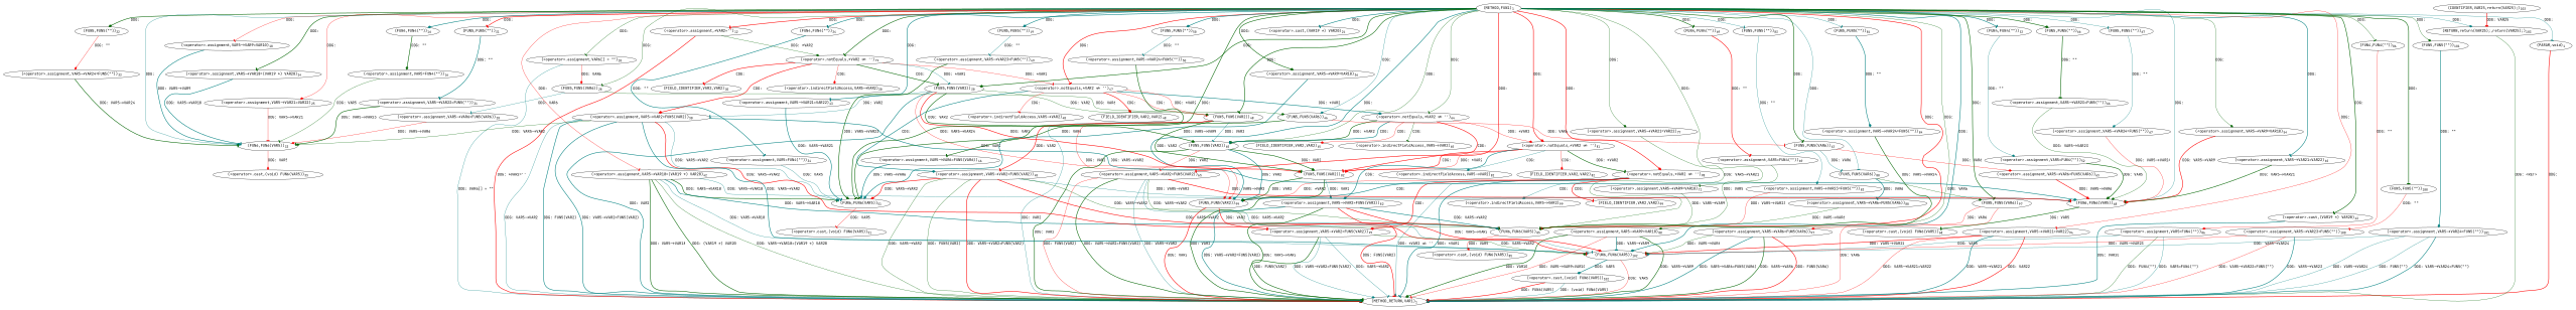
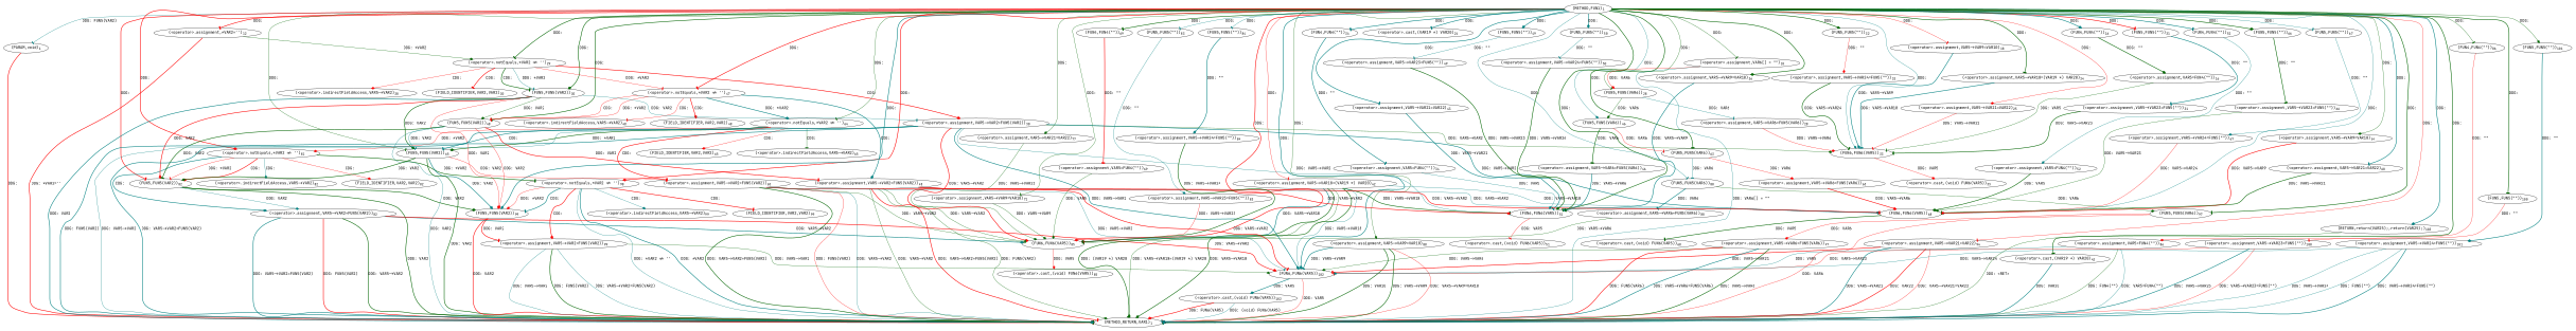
  digraph {
    fontname="JetBrains Mono"
    node [fontname="JetBrains Mono"]
    edge [arrowhead=diamond color=teal fontname="JetBrains Mono" style=bold]
    n1 [label=<(METHOD,FUN1)<SUB>1</SUB>>]
    n2 [label=<(PARAM,void)<SUB>1</SUB>>]
    n3 [label=<(&lt;operator&gt;.assignment,VAR6[] = &quot;&quot;)<SUB>10</SUB>>]
    n4 [label=<(&lt;operator&gt;.assignment,*VAR2='')<SUB>12</SUB>>]
    n5 [label=<(&lt;operator&gt;.assignment,VAR5-&gt;VAR9=VAR10)<SUB>18</SUB>>]
    n6 [label=<(&lt;operator&gt;.assignment,VAR5-&gt;VAR18=(VAR19 *) VAR20)<SUB>24</SUB>>]
    n7 [label=<(&lt;operator&gt;.assignment,VAR5-&gt;VAR21=VAR22)<SUB>25</SUB>>]
    n8 [label=<(&lt;operator&gt;.assignment,VAR5-&gt;VAR9=VAR10)<SUB>36</SUB>>]
    n9 [label=<(&lt;operator&gt;.assignment,VAR5-&gt;VAR18=(VAR19 *) VAR20)<SUB>42</SUB>>]
    n10 [label=<(&lt;operator&gt;.assignment,VAR5-&gt;VAR21=VAR22)<SUB>43</SUB>>]
    n11 [label=<(&lt;operator&gt;.assignment,VAR5-&gt;VAR9=VAR10)<SUB>54</SUB>>]
    n12 [label=<(&lt;operator&gt;.assignment,VAR5-&gt;VAR21=VAR22)<SUB>60</SUB>>]
    n13 [label=<(&lt;operator&gt;.assignment,VAR5-&gt;VAR9=VAR10)<SUB>71</SUB>>]
    n14 [label=<(&lt;operator&gt;.assignment,VAR5-&gt;VAR21=VAR22)<SUB>77</SUB>>]
    n15 [label=<(&lt;operator&gt;.assignment,VAR5-&gt;VAR9=VAR10)<SUB>88</SUB>>]
    n16 [label=<(&lt;operator&gt;.assignment,VAR5-&gt;VAR21=VAR22)<SUB>94</SUB>>]
    n17 [label=<(RETURN,return(VAR25);,return(VAR25);)<SUB>103</SUB>>]
    n18 [label=<(&lt;operator&gt;.notEquals,*VAR2 != '')<SUB>29</SUB>>]
    n19 [label=<(&lt;operator&gt;.notEquals,*VAR2 != '')<SUB>47</SUB>>]
    n20 [label=<(&lt;operator&gt;.notEquals,*VAR2 != '')<SUB>64</SUB>>]
    n21 [label=<(&lt;operator&gt;.notEquals,*VAR2 != '')<SUB>81</SUB>>]
    n22 [label=<(&lt;operator&gt;.notEquals,*VAR2 != '')<SUB>98</SUB>>]
    n23 [label=<(FUN4,FUN4(&quot;&quot;))<SUB>16</SUB>>]
    n24 [label=<(&lt;operator&gt;.cast,(VAR19 *) VAR20)<SUB>24</SUB>>]
    n25 [label=<(FUN5,FUN5(VAR6))<SUB>28</SUB>>]
    n26 [label=<(FUN5,FUN5(&quot;&quot;))<SUB>31</SUB>>]
    n27 [label=<(FUN5,FUN5(&quot;&quot;))<SUB>32</SUB>>]
    n28 [label=<(FUN6,FUN6(VAR5))<SUB>33</SUB>>]
    n29 [label=<(FUN4,FUN4(&quot;&quot;))<SUB>34</SUB>>]
    n30 [label=<(&lt;operator&gt;.cast,(VAR19 *) VAR20)<SUB>42</SUB>>]
    n31 [label=<(FUN5,FUN5(VAR6))<SUB>46</SUB>>]
    n32 [label=<(FUN5,FUN5(&quot;&quot;))<SUB>49</SUB>>]
    n33 [label=<(FUN5,FUN5(&quot;&quot;))<SUB>50</SUB>>]
    n34 [label=<(FUN6,FUN6(VAR5))<SUB>51</SUB>>]
    n35 [label=<(FUN4,FUN4(&quot;&quot;))<SUB>52</SUB>>]
    n36 [label=<(FUN5,FUN5(VAR6))<SUB>63</SUB>>]
    n37 [label=<(FUN5,FUN5(&quot;&quot;))<SUB>66</SUB>>]
    n38 [label=<(FUN5,FUN5(&quot;&quot;))<SUB>67</SUB>>]
    n39 [label=<(FUN6,FUN6(VAR5))<SUB>68</SUB>>]
    n40 [label=<(FUN4,FUN4(&quot;&quot;))<SUB>69</SUB>>]
    n41 [label=<(FUN5,FUN5(VAR6))<SUB>80</SUB>>]
    n42 [label=<(FUN5,FUN5(&quot;&quot;))<SUB>83</SUB>>]
    n43 [label=<(FUN5,FUN5(&quot;&quot;))<SUB>84</SUB>>]
    n44 [label=<(FUN6,FUN6(VAR5))<SUB>85</SUB>>]
    n45 [label=<(FUN4,FUN4(&quot;&quot;))<SUB>86</SUB>>]
    n46 [label=<(FUN5,FUN5(VAR6))<SUB>97</SUB>>]
    n47 [label=<(FUN5,FUN5(&quot;&quot;))<SUB>100</SUB>>]
    n48 [label=<(FUN5,FUN5(&quot;&quot;))<SUB>101</SUB>>]
    n49 [label=<(FUN6,FUN6(VAR5))<SUB>102</SUB>>]
    n50 [label=<(FUN5,FUN5(VAR2))<SUB>30</SUB>>]
    n51 [label=<(FUN5,FUN5(VAR2))<SUB>48</SUB>>]
    n52 [label=<(FUN5,FUN5(VAR2))<SUB>65</SUB>>]
    n53 [label=<(FUN5,FUN5(VAR2))<SUB>82</SUB>>]
    n54 [label=<(FUN5,FUN5(VAR2))<SUB>99</SUB>>]
    n55 [label=<(METHOD_RETURN,VAR1)<SUB>1</SUB>>]
    n56 [label=<(&lt;operator&gt;.assignment,VAR5-&gt;VAR2=FUN5(VAR2))<SUB>30</SUB>>]
    n57 [label=<(&lt;operator&gt;.indirectFieldAccess,VAR5-&gt;VAR2)<SUB>30</SUB>>]
    n58 [label=<(FIELD_IDENTIFIER,VAR2,VAR2)<SUB>30</SUB>>]
    n59 [label=<(&lt;operator&gt;.assignment,VAR5-&gt;VAR2=FUN5(VAR2))<SUB>48</SUB>>]
    n60 [label=<(&lt;operator&gt;.indirectFieldAccess,VAR5-&gt;VAR2)<SUB>48</SUB>>]
    n61 [label=<(FIELD_IDENTIFIER,VAR2,VAR2)<SUB>48</SUB>>]
    n62 [label=<(&lt;operator&gt;.assignment,VAR5-&gt;VAR2=FUN5(VAR2))<SUB>65</SUB>>]
    n63 [label=<(&lt;operator&gt;.indirectFieldAccess,VAR5-&gt;VAR2)<SUB>65</SUB>>]
    n64 [label=<(FIELD_IDENTIFIER,VAR2,VAR2)<SUB>65</SUB>>]
    n65 [label=<(&lt;operator&gt;.assignment,VAR5-&gt;VAR2=FUN5(VAR2))<SUB>82</SUB>>]
    n66 [label=<(&lt;operator&gt;.indirectFieldAccess,VAR5-&gt;VAR2)<SUB>82</SUB>>]
    n67 [label=<(FIELD_IDENTIFIER,VAR2,VAR2)<SUB>82</SUB>>]
    n68 [label=<(&lt;operator&gt;.assignment,VAR5-&gt;VAR2=FUN5(VAR2))<SUB>99</SUB>>]
    n69 [label=<(&lt;operator&gt;.indirectFieldAccess,VAR5-&gt;VAR2)<SUB>99</SUB>>]
    n70 [label=<(FIELD_IDENTIFIER,VAR2,VAR2)<SUB>99</SUB>>]
-   n71 [label=<(IDENTIFIER,VAR25,return(VAR25);)<SUB>103</SUB>>]
    n72 [label=<(&lt;operator&gt;.assignment,VAR5=FUN4(&quot;&quot;))<SUB>16</SUB>>]
    n73 [label=<(&lt;operator&gt;.assignment,VAR5-&gt;VAR6=FUN5(VAR6))<SUB>28</SUB>>]
    n74 [label=<(&lt;operator&gt;.assignment,VAR5-&gt;VAR23=FUN5(&quot;&quot;))<SUB>31</SUB>>]
    n75 [label=<(&lt;operator&gt;.assignment,VAR5-&gt;VAR24=FUN5(&quot;&quot;))<SUB>32</SUB>>]
    n76 [label=<(&lt;operator&gt;.cast,(void) FUN6(VAR5))<SUB>33</SUB>>]
    n77 [label=<(&lt;operator&gt;.assignment,VAR5=FUN4(&quot;&quot;))<SUB>34</SUB>>]
    n78 [label=<(&lt;operator&gt;.assignment,VAR5-&gt;VAR6=FUN5(VAR6))<SUB>46</SUB>>]
    n79 [label=<(&lt;operator&gt;.assignment,VAR5-&gt;VAR23=FUN5(&quot;&quot;))<SUB>49</SUB>>]
    n80 [label=<(&lt;operator&gt;.assignment,VAR5-&gt;VAR24=FUN5(&quot;&quot;))<SUB>50</SUB>>]
    n81 [label=<(&lt;operator&gt;.cast,(void) FUN6(VAR5))<SUB>51</SUB>>]
    n82 [label=<(&lt;operator&gt;.assignment,VAR5=FUN4(&quot;&quot;))<SUB>52</SUB>>]
    n83 [label=<(&lt;operator&gt;.assignment,VAR5-&gt;VAR6=FUN5(VAR6))<SUB>63</SUB>>]
    n84 [label=<(&lt;operator&gt;.assignment,VAR5-&gt;VAR23=FUN5(&quot;&quot;))<SUB>66</SUB>>]
    n85 [label=<(&lt;operator&gt;.assignment,VAR5-&gt;VAR24=FUN5(&quot;&quot;))<SUB>67</SUB>>]
    n86 [label=<(&lt;operator&gt;.cast,(void) FUN6(VAR5))<SUB>68</SUB>>]
    n87 [label=<(&lt;operator&gt;.assignment,VAR5=FUN4(&quot;&quot;))<SUB>69</SUB>>]
    n88 [label=<(&lt;operator&gt;.assignment,VAR5-&gt;VAR6=FUN5(VAR6))<SUB>80</SUB>>]
    n89 [label=<(&lt;operator&gt;.assignment,VAR5-&gt;VAR23=FUN5(&quot;&quot;))<SUB>83</SUB>>]
    n90 [label=<(&lt;operator&gt;.assignment,VAR5-&gt;VAR24=FUN5(&quot;&quot;))<SUB>84</SUB>>]
    n91 [label=<(&lt;operator&gt;.cast,(void) FUN6(VAR5))<SUB>85</SUB>>]
    n92 [label=<(&lt;operator&gt;.assignment,VAR5=FUN4(&quot;&quot;))<SUB>86</SUB>>]
    n93 [label=<(&lt;operator&gt;.assignment,VAR5-&gt;VAR6=FUN5(VAR6))<SUB>97</SUB>>]
    n94 [label=<(&lt;operator&gt;.assignment,VAR5-&gt;VAR23=FUN5(&quot;&quot;))<SUB>100</SUB>>]
    n95 [label=<(&lt;operator&gt;.assignment,VAR5-&gt;VAR24=FUN5(&quot;&quot;))<SUB>101</SUB>>]
    n96 [label=<(&lt;operator&gt;.cast,(void) FUN6(VAR5))<SUB>102</SUB>>]
-   n1 -> n2 [arrowhead=tee label="DDG: " style=solid]
+   n1 -> n2 [arrowhead=tee label="DDG: FUN5(VAR2)" style=solid]
    n1 -> n3 [arrowhead=tee color=darkgreen label="DDG: " style=solid]
    n1 -> n4 [arrowhead=tee color=red label="DDG: "]
    n1 -> n5 [arrowhead=tee color=red label="DDG: " style=solid]
    n1 -> n6 [arrowhead=tee color=darkgreen label="DDG: "]
    n1 -> n7 [color=red label="DDG: " style=solid]
    n1 -> n8 [color=darkgreen label="DDG: "]
    n1 -> n9 [arrowhead=tee color=red label="DDG: " style=solid]
    n1 -> n10 [arrowhead=tee label="DDG: "]
    n1 -> n11 [color=darkgreen label="DDG: " style=solid]
    n1 -> n12 [arrowhead=tee label="DDG: "]
    n1 -> n13 [arrowhead=tee color=darkgreen label="DDG: " style=solid]
    n1 -> n14 [color=darkgreen label="DDG: " style=solid]
    n1 -> n15 [color=darkgreen label="DDG: " style=solid]
    n1 -> n16 [arrowhead=tee color=red label="DDG: " style=solid]
-   n1 -> n17 [label="DDG: " style=solid]
+   n1 -> n17 [label="DDG: "]
    n1 -> n18 [arrowhead=tee color=darkgreen label="DDG: "]
    n1 -> n19 [arrowhead=tee color=red label="DDG: "]
    n1 -> n20 [arrowhead=tee color=darkgreen label="DDG: " style=solid]
    n1 -> n21 [color=red label="DDG: "]
    n1 -> n22 [color=red label="DDG: "]
    n1 -> n23 [label="DDG: "]
    n1 -> n24 [arrowhead=tee label="DDG: "]
    n1 -> n25 [arrowhead=tee color=darkgreen label="DDG: " style=solid]
    n1 -> n26 [arrowhead=tee color=red label="DDG: "]
    n1 -> n27 [color=darkgreen label="DDG: "]
    n1 -> n28 [label="DDG: " style=solid]
    n1 -> n29 [arrowhead=tee label="DDG: "]
    n1 -> n30 [arrowhead=tee color=darkgreen label="DDG: "]
    n1 -> n31 [label="DDG: " style=solid]
    n1 -> n32 [label="DDG: "]
    n1 -> n33 [label="DDG: "]
    n1 -> n34 [arrowhead=tee color=darkgreen label="DDG: "]
    n1 -> n35 [arrowhead=tee label="DDG: "]
    n1 -> n36 [arrowhead=tee color=darkgreen label="DDG: "]
    n1 -> n37 [color=darkgreen label="DDG: "]
    n1 -> n38 [arrowhead=tee label="DDG: " style=solid]
    n1 -> n39 [label="DDG: " style=solid]
    n1 -> n40 [arrowhead=tee color=darkgreen label="DDG: "]
    n1 -> n41 [arrowhead=tee label="DDG: " style=solid]
    n1 -> n42 [arrowhead=tee label="DDG: " style=solid]
    n1 -> n43 [arrowhead=tee label="DDG: " style=solid]
    n1 -> n44 [color=red label="DDG: "]
    n1 -> n45 [arrowhead=tee color=darkgreen label="DDG: " style=solid]
    n1 -> n46 [arrowhead=tee color=darkgreen label="DDG: "]
    n1 -> n47 [arrowhead=tee color=darkgreen label="DDG: "]
    n1 -> n48 [color=darkgreen label="DDG: " style=solid]
    n1 -> n49 [label="DDG: "]
    n1 -> n50 [color=darkgreen label="DDG: "]
    n1 -> n51 [arrowhead=tee color=darkgreen label="DDG: "]
    n1 -> n52 [arrowhead=tee color=darkgreen label="DDG: " style=solid]
    n1 -> n53 [arrowhead=tee color=red label="DDG: "]
    n1 -> n54 [label="DDG: "]
    n2 -> n55 [color=red label="DDG: "]
    n3 -> n25 [color=red label="DDG: VAR6" style=solid]
    n3 -> n55 [arrowhead=tee label="DDG: VAR6[] = &quot;&quot;" style=solid]
    n4 -> n18 [color=darkgreen label="DDG: *VAR2" style=solid]
    n4 -> n55 [color=red label="DDG: *VAR2=''"]
    n5 -> n28 [label="DDG: VAR5-&gt;VAR9"]
    n6 -> n28 [arrowhead=tee label="DDG: VAR5-&gt;VAR18"]
    n7 -> n28 [arrowhead=tee color=red label="DDG: VAR5-&gt;VAR21" style=solid]
    n8 -> n34 [label="DDG: VAR5-&gt;VAR9"]
    n9 -> n34 [arrowhead=tee color=darkgreen label="DDG: VAR5-&gt;VAR18"]
    n9 -> n39 [label="DDG: VAR5-&gt;VAR18" style=solid]
    n9 -> n44 [label="DDG: VAR5-&gt;VAR18"]
    n9 -> n49 [arrowhead=tee label="DDG: VAR5-&gt;VAR18" style=solid]
    n9 -> n55 [color=darkgreen label="DDG: VAR5-&gt;VAR18"]
    n9 -> n55 [arrowhead=tee color=darkgreen label="DDG: (VAR19 *) VAR20"]
    n9 -> n55 [color=darkgreen label="DDG: VAR5-&gt;VAR18=(VAR19 *) VAR20" style=solid]
    n10 -> n34 [arrowhead=tee label="DDG: VAR5-&gt;VAR21"]
    n11 -> n39 [arrowhead=tee color=red label="DDG: VAR5-&gt;VAR9"]
    n12 -> n39 [arrowhead=tee color=darkgreen label="DDG: VAR5-&gt;VAR21"]
    n13 -> n44 [color=darkgreen label="DDG: VAR5-&gt;VAR9" style=solid]
    n14 -> n44 [color=darkgreen label="DDG: VAR5-&gt;VAR21" style=solid]
    n15 -> n49 [arrowhead=tee label="DDG: VAR5-&gt;VAR9"]
    n15 -> n55 [arrowhead=tee color=darkgreen label="DDG: VAR5-&gt;VAR9"]
    n15 -> n55 [color=darkgreen label="DDG: VAR10"]
    n15 -> n55 [arrowhead=tee color=red label="DDG: VAR5-&gt;VAR9=VAR10" style=solid]
    n16 -> n49 [arrowhead=tee color=red label="DDG: VAR5-&gt;VAR21"]
    n16 -> n55 [label="DDG: VAR5-&gt;VAR21"]
    n16 -> n55 [color=red label="DDG: VAR22"]
    n16 -> n55 [color=red label="DDG: VAR5-&gt;VAR21=VAR22" style=solid]
    n17 -> n55 [arrowhead=tee color=darkgreen label="DDG: &lt;RET&gt;" style=solid]
    n18 -> n19 [arrowhead=tee color=red label="DDG: *VAR2" style=solid]
    n18 -> n50 [arrowhead=tee label="DDG: *VAR2" style=solid]
    n18 -> n50 [arrowhead=tee color=darkgreen label="CDG: "]
    n18 -> n56 [color=red label="CDG: "]
    n18 -> n57 [color=red label="CDG: " style=solid]
    n18 -> n58 [arrowhead=tee color=red label="CDG: "]
    n19 -> n20 [label="DDG: *VAR2"]
    n19 -> n51 [arrowhead=tee color=red label="DDG: *VAR2" style=solid]
    n19 -> n51 [arrowhead=tee color=red label="CDG: " style=solid]
    n19 -> n59 [label="CDG: "]
    n19 -> n60 [arrowhead=tee color=red label="CDG: " style=solid]
    n19 -> n61 [color=red label="CDG: "]
    n20 -> n21 [color=red label="DDG: *VAR2" style=solid]
    n20 -> n52 [color=darkgreen label="DDG: *VAR2"]
    n20 -> n52 [arrowhead=tee label="CDG: "]
    n20 -> n62 [arrowhead=tee color=red label="CDG: "]
    n20 -> n63 [arrowhead=tee color=darkgreen label="CDG: " style=solid]
    n20 -> n64 [color=red label="CDG: " style=solid]
    n21 -> n22 [arrowhead=tee color=darkgreen label="DDG: *VAR2"]
    n21 -> n53 [arrowhead=tee color=red label="DDG: *VAR2" style=solid]
    n21 -> n53 [color=red label="CDG: "]
    n21 -> n65 [label="CDG: "]
    n21 -> n66 [label="CDG: " style=solid]
    n21 -> n67 [color=red label="CDG: " style=solid]
    n22 -> n54 [color=red label="DDG: *VAR2" style=solid]
    n22 -> n54 [arrowhead=tee label="CDG: "]
    n22 -> n55 [arrowhead=tee label="DDG: *VAR2"]
    n22 -> n55 [label="DDG: *VAR2 != ''" style=solid]
    n22 -> n68 [color=red label="CDG: "]
    n22 -> n69 [label="CDG: " style=solid]
    n22 -> n70 [arrowhead=tee color=red label="CDG: "]
    n23 -> n72 [color=darkgreen label="DDG: &quot;&quot;"]
    n25 -> n31 [color=darkgreen label="DDG: VAR6" style=solid]
    n25 -> n73 [arrowhead=tee label="DDG: VAR6" style=solid]
    n26 -> n74 [arrowhead=tee label="DDG: &quot;&quot;"]
    n27 -> n75 [color=red label="DDG: &quot;&quot;" style=solid]
    n28 -> n76 [color=red label="DDG: VAR5" style=solid]
    n29 -> n77 [arrowhead=tee label="DDG: &quot;&quot;"]
    n30 -> n55 [arrowhead=tee label="DDG: VAR20"]
    n31 -> n36 [arrowhead=tee color=red label="DDG: VAR6" style=solid]
    n31 -> n78 [arrowhead=tee color=darkgreen label="DDG: VAR6"]
    n32 -> n79 [arrowhead=tee label="DDG: &quot;&quot;" style=solid]
    n33 -> n80 [arrowhead=tee label="DDG: &quot;&quot;" style=solid]
    n34 -> n81 [arrowhead=tee color=red label="DDG: VAR5" style=solid]
    n35 -> n82 [label="DDG: &quot;&quot;" style=solid]
    n36 -> n41 [arrowhead=tee label="DDG: VAR6" style=solid]
    n36 -> n83 [color=red label="DDG: VAR6" style=solid]
    n37 -> n84 [arrowhead=tee color=darkgreen label="DDG: &quot;&quot;"]
    n38 -> n85 [label="DDG: &quot;&quot;" style=solid]
    n39 -> n86 [arrowhead=tee color=darkgreen label="DDG: VAR5"]
    n40 -> n87 [arrowhead=tee color=red label="DDG: &quot;&quot;"]
    n41 -> n46 [color=darkgreen label="DDG: VAR6" style=solid]
    n41 -> n88 [arrowhead=tee label="DDG: VAR6"]
    n42 -> n89 [label="DDG: &quot;&quot;" style=solid]
    n43 -> n90 [label="DDG: &quot;&quot;"]
    n44 -> n91 [color=red label="DDG: VAR5" style=solid]
    n45 -> n92 [color=red label="DDG: &quot;&quot;" style=solid]
    n46 -> n55 [arrowhead=tee color=red label="DDG: VAR6" style=solid]
    n46 -> n93 [color=red label="DDG: VAR6" style=solid]
    n47 -> n94 [arrowhead=tee color=red label="DDG: &quot;&quot;" style=solid]
    n48 -> n95 [label="DDG: &quot;&quot;"]
    n49 -> n55 [arrowhead=tee color=red label="DDG: VAR5" style=solid]
    n49 -> n96 [label="DDG: VAR5"]
    n50 -> n51 [color=darkgreen label="DDG: VAR2" style=solid]
    n50 -> n52 [color=darkgreen label="DDG: VAR2"]
    n50 -> n53 [color=red label="DDG: VAR2"]
    n50 -> n54 [color=red label="DDG: VAR2" style=solid]
    n50 -> n55 [label="DDG: VAR2"]
    n50 -> n56 [arrowhead=tee label="DDG: VAR2" style=solid]
    n51 -> n52 [arrowhead=tee label="DDG: VAR2" style=solid]
    n51 -> n53 [arrowhead=tee color=darkgreen label="DDG: VAR2"]
    n51 -> n54 [color=red label="DDG: VAR2" style=solid]
    n51 -> n55 [label="DDG: VAR2" style=solid]
    n51 -> n59 [arrowhead=tee color=red label="DDG: VAR2"]
    n52 -> n53 [color=darkgreen label="DDG: VAR2"]
    n52 -> n54 [label="DDG: VAR2"]
    n52 -> n55 [arrowhead=tee color=darkgreen label="DDG: VAR2"]
    n52 -> n62 [arrowhead=tee color=red label="DDG: VAR2" style=solid]
    n53 -> n54 [color=darkgreen label="DDG: VAR2"]
    n53 -> n55 [arrowhead=tee color=darkgreen label="DDG: VAR2"]
    n53 -> n65 [label="DDG: VAR2" style=solid]
    n54 -> n55 [arrowhead=tee color=red label="DDG: VAR2"]
    n54 -> n68 [arrowhead=tee color=red label="DDG: VAR2"]
    n56 -> n28 [color=darkgreen label="DDG: VAR5-&gt;VAR2" style=solid]
    n56 -> n34 [arrowhead=tee label="DDG: VAR5-&gt;VAR2" style=solid]
    n56 -> n39 [label="DDG: VAR5-&gt;VAR2"]
    n56 -> n44 [color=red label="DDG: VAR5-&gt;VAR2"]
    n56 -> n49 [label="DDG: VAR5-&gt;VAR2"]
    n56 -> n55 [label="DDG: VAR5-&gt;VAR2" style=solid]
    n56 -> n55 [label="DDG: FUN5(VAR2)"]
    n56 -> n55 [label="DDG: VAR5-&gt;VAR2=FUN5(VAR2)"]
    n59 -> n34 [color=red label="DDG: VAR5-&gt;VAR2"]
    n59 -> n39 [label="DDG: VAR5-&gt;VAR2" style=solid]
    n59 -> n44 [arrowhead=tee color=darkgreen label="DDG: VAR5-&gt;VAR2" style=solid]
    n59 -> n49 [arrowhead=tee color=red label="DDG: VAR5-&gt;VAR2"]
    n59 -> n55 [arrowhead=tee color=darkgreen label="DDG: VAR5-&gt;VAR2" style=solid]
    n59 -> n55 [color=darkgreen label="DDG: FUN5(VAR2)" style=solid]
    n59 -> n55 [arrowhead=tee color=red label="DDG: VAR5-&gt;VAR2=FUN5(VAR2)"]
    n62 -> n39 [arrowhead=tee color=red label="DDG: VAR5-&gt;VAR2"]
    n62 -> n44 [arrowhead=tee color=darkgreen label="DDG: VAR5-&gt;VAR2" style=solid]
    n62 -> n49 [arrowhead=tee label="DDG: VAR5-&gt;VAR2" style=solid]
    n62 -> n55 [label="DDG: VAR5-&gt;VAR2" style=solid]
    n62 -> n55 [color=red label="DDG: FUN5(VAR2)" style=solid]
    n62 -> n55 [arrowhead=tee color=darkgreen label="DDG: VAR5-&gt;VAR2=FUN5(VAR2)"]
    n65 -> n44 [label="DDG: VAR5-&gt;VAR2"]
    n65 -> n49 [color=red label="DDG: VAR5-&gt;VAR2"]
    n65 -> n55 [arrowhead=tee color=darkgreen label="DDG: VAR5-&gt;VAR2"]
    n65 -> n55 [arrowhead=tee color=red label="DDG: FUN5(VAR2)"]
    n65 -> n55 [label="DDG: VAR5-&gt;VAR2=FUN5(VAR2)"]
    n68 -> n49 [color=darkgreen label="DDG: VAR5-&gt;VAR2" style=solid]
    n68 -> n55 [arrowhead=tee label="DDG: VAR5-&gt;VAR2" style=solid]
    n68 -> n55 [arrowhead=tee color=darkgreen label="DDG: FUN5(VAR2)"]
    n68 -> n55 [label="DDG: VAR5-&gt;VAR2=FUN5(VAR2)" style=solid]
-   n71 -> n17 [arrowhead=tee color=red label="DDG: VAR25"]
    n72 -> n28 [arrowhead=tee color=darkgreen label="DDG: VAR5" style=solid]
    n73 -> n28 [color=red label="DDG: VAR5-&gt;VAR6" style=solid]
    n74 -> n28 [arrowhead=tee color=darkgreen label="DDG: VAR5-&gt;VAR23"]
    n75 -> n28 [arrowhead=tee color=darkgreen label="DDG: VAR5-&gt;VAR24"]
    n77 -> n34 [label="DDG: VAR5" style=solid]
    n78 -> n34 [label="DDG: VAR5-&gt;VAR6"]
    n79 -> n34 [color=darkgreen label="DDG: VAR5-&gt;VAR23"]
    n80 -> n34 [arrowhead=tee color=darkgreen label="DDG: VAR5-&gt;VAR24"]
    n82 -> n39 [color=darkgreen label="DDG: VAR5"]
    n83 -> n39 [color=red label="DDG: VAR5-&gt;VAR6"]
    n84 -> n39 [color=darkgreen label="DDG: VAR5-&gt;VAR23" style=solid]
    n85 -> n39 [color=red label="DDG: VAR5-&gt;VAR24" style=solid]
    n87 -> n44 [color=darkgreen label="DDG: VAR5" style=solid]
    n88 -> n44 [arrowhead=tee color=darkgreen label="DDG: VAR5-&gt;VAR6" style=solid]
    n89 -> n44 [color=red label="DDG: VAR5-&gt;VAR23" style=solid]
    n90 -> n44 [arrowhead=tee color=darkgreen label="DDG: VAR5-&gt;VAR24"]
    n92 -> n49 [arrowhead=tee label="DDG: VAR5" style=solid]
    n92 -> n55 [color=darkgreen label="DDG: FUN4(&quot;&quot;)" style=solid]
    n92 -> n55 [arrowhead=tee label="DDG: VAR5=FUN4(&quot;&quot;)" style=solid]
    n93 -> n49 [color=darkgreen label="DDG: VAR5-&gt;VAR6" style=solid]
    n93 -> n55 [arrowhead=tee color=darkgreen label="DDG: VAR5-&gt;VAR6"]
    n93 -> n55 [color=red label="DDG: FUN5(VAR6)"]
    n93 -> n55 [label="DDG: VAR5-&gt;VAR6=FUN5(VAR6)"]
    n94 -> n49 [arrowhead=tee color=red label="DDG: VAR5-&gt;VAR23" style=solid]
    n94 -> n55 [label="DDG: VAR5-&gt;VAR23"]
    n94 -> n55 [color=red label="DDG: VAR5-&gt;VAR23=FUN5(&quot;&quot;)" style=solid]
    n95 -> n49 [label="DDG: VAR5-&gt;VAR24" style=solid]
    n95 -> n55 [label="DDG: VAR5-&gt;VAR24" style=solid]
    n95 -> n55 [label="DDG: FUN5(&quot;&quot;)" style=solid]
    n95 -> n55 [arrowhead=tee label="DDG: VAR5-&gt;VAR24=FUN5(&quot;&quot;)"]
    n96 -> n55 [color=red label="DDG: FUN6(VAR5)"]
    n96 -> n55 [arrowhead=tee label="DDG: (void) FUN6(VAR5)" style=solid]
  }
